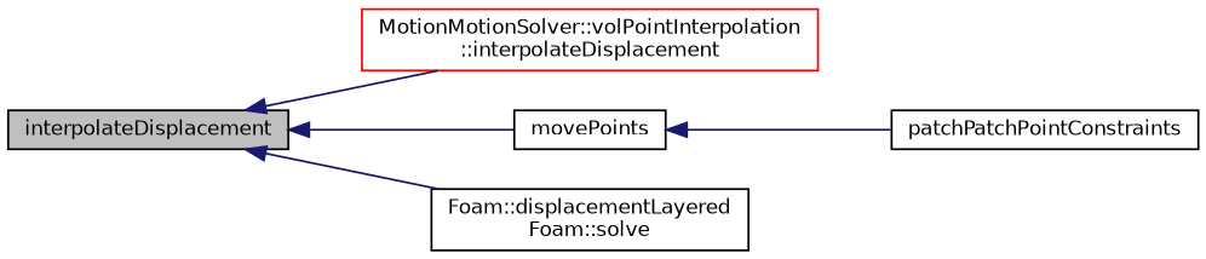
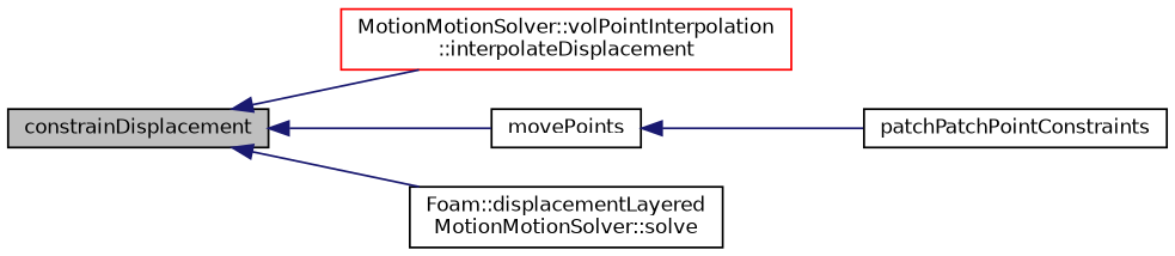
  digraph {
    rankdir=LR
    node [color=black fontname=Helvetica fontsize=10 shape=record]
    edge [color=midnightblue dir=back fontname=Helvetica fontsize=10 labelfontname=Helvetica labelfontsize=10 style=solid]
-   n1 [fillcolor=grey75 fontcolor=black height=0.2 label=interpolateDisplacement style=filled width=0.4]
+   n1 [fillcolor=grey75 fontcolor=black height=0.2 label=constrainDisplacement style=filled width=0.4]
    n2 [color=red height=0.2 label="MotionMotionSolver::volPointInterpolation\l::interpolateDisplacement" width=0.4]
    n3 [height=0.2 label=movePoints width=0.4]
-   n4 [height=0.2 label="Foam::displacementLayered\lFoam::solve" width=0.4]
+   n4 [height=0.2 label="Foam::displacementLayered\lMotionMotionSolver::solve" width=0.4]
    n5 [height=0.2 label=patchPatchPointConstraints width=0.4]
    n1 -> n2
    n1 -> n3
    n1 -> n4
    n3 -> n5
  }
